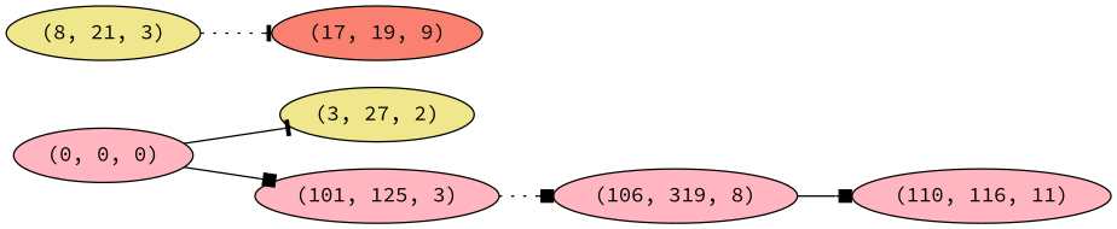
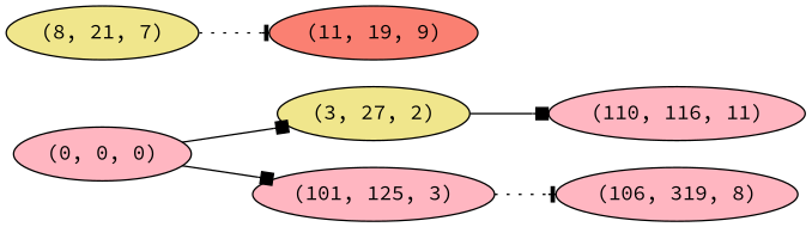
  digraph {
    fontname="Source Code Pro"
    rankdir=LR
    node [fillcolor=lightpink fontname="Source Code Pro" style=filled]
    edge [arrowhead=tee fontname="Source Code Pro" style=solid]
    "(3, 27, 2)" [fillcolor=khaki]
    "(0, 0, 0)"
    "(101, 125, 3)"
    n4 [label="(106, 319, 8)"]
-   "(8, 21, 7)" [fillcolor=khaki label="(8, 21, 3)"]
-   "(11, 19, 9)" [fillcolor=salmon label="(17, 19, 9)"]
+   "(8, 21, 7)" [fillcolor=khaki]
+   "(11, 19, 9)" [fillcolor=salmon]
    "(110, 116, 11)"
-   "(0, 0, 0)" -> "(3, 27, 2)"
+   "(0, 0, 0)" -> "(3, 27, 2)" [arrowhead=box]
    "(0, 0, 0)" -> "(101, 125, 3)" [arrowhead=box]
-   "(101, 125, 3)" -> n4 [arrowhead=box style=dotted]
-   n4 -> "(110, 116, 11)" [arrowhead=box]
+   "(101, 125, 3)" -> n4 [style=dotted]
+   "(3, 27, 2)" -> "(110, 116, 11)" [arrowhead=box]
    "(8, 21, 7)" -> "(11, 19, 9)" [style=dotted]
  }
